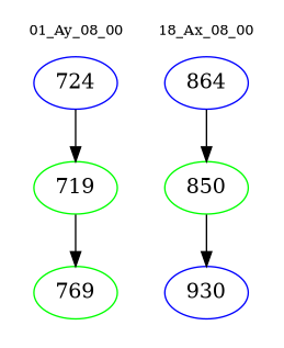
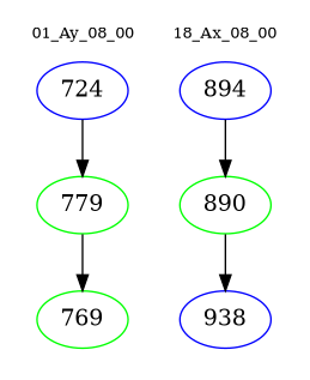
  digraph {
    node [color=blue]
    edge [color=black]
    n1 [label=724]
-   n2 [color=green label=719]
+   n2 [color=green label=779]
    n3 [color=green label=769]
-   n4 [label=864]
-   n5 [color=green label=850]
-   n6 [label=930]
+   n4 [label=894]
+   n5 [color=green label=890]
+   n6 [label=938]
    subgraph cluster_1 {
      color=white
      fontsize=10
      label="01_Ay_08_00"
      n1
      n2
      n3
    }
    subgraph cluster_2 {
      color=white
      fontsize=10
      label="18_Ax_08_00"
      n4
      n5
      n6
    }
    n1 -> n2
    n2 -> n3
    n4 -> n5
    n5 -> n6
  }
